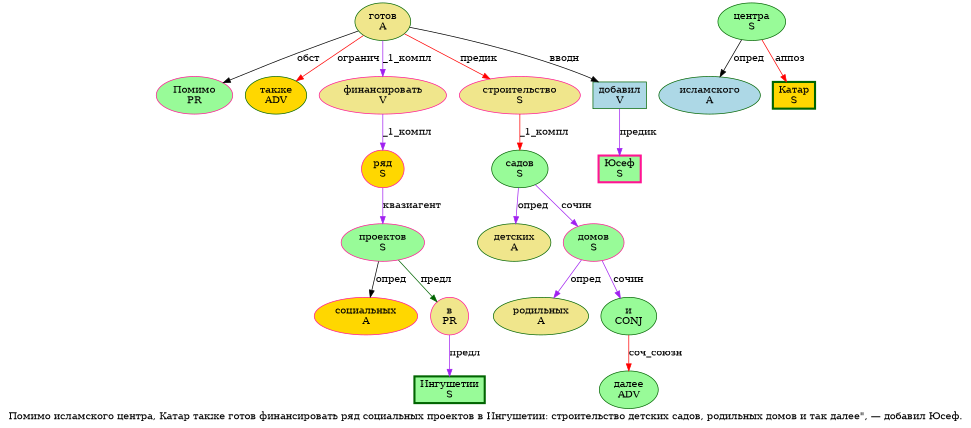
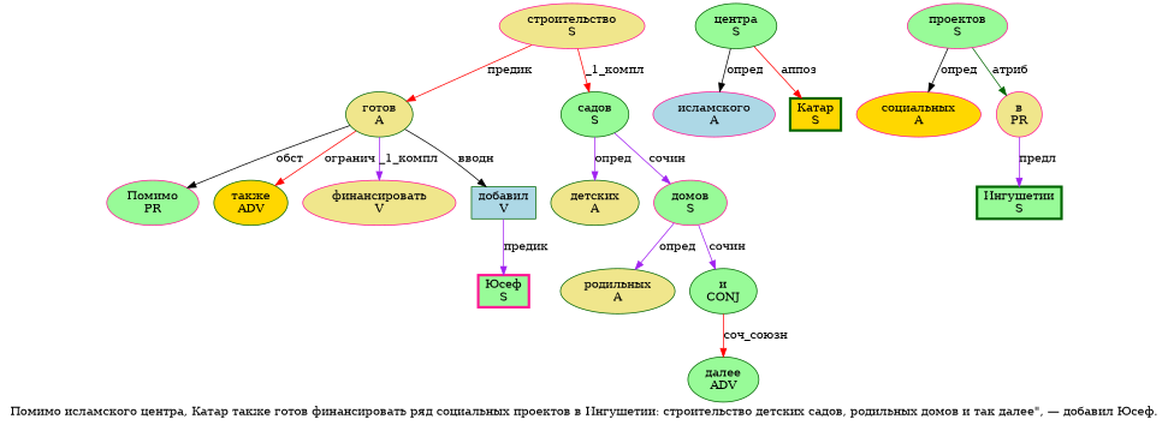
  digraph {
    label="Помимо исламского центра, Катар также готов финансировать ряд социальных проектов в Ингушетии: строительство детских садов, родильных домов и так далее\", — добавил Юсеф."
    node [color=darkgreen fillcolor=palegreen penwidth=1 shape=ellipse style=filled]
    edge [color=purple]
    n1 [color=deeppink label="Помимо\nPR"]
    n2 [label="центра\nS"]
-   n3 [fillcolor=lightblue label="исламского\nA"]
+   n3 [color=deeppink fillcolor=lightblue label="исламского\nA"]
    n4 [fillcolor=gold label="Катар\nS" penwidth=3 shape=box]
    n5 [fillcolor=gold label="также\nADV"]
    n6 [fillcolor=khaki label="готов\nA"]
    n7 [color=deeppink fillcolor=khaki label="финансировать\nV"]
    n8 [color=deeppink fillcolor=khaki label="строительство\nS"]
    n9 [fillcolor=lightblue label="добавил\nV" shape=box]
-   n10 [color=deeppink fillcolor=gold label="ряд\nS"]
    n11 [label="садов\nS"]
    n12 [color=deeppink label="Юсеф\nS" penwidth=3 shape=box]
    n13 [color=deeppink label="проектов\nS"]
    n14 [color=deeppink fillcolor=gold label="социальных\nA"]
    n15 [color=deeppink fillcolor=khaki label="в\nPR"]
    n16 [label="Ингушетии\nS" penwidth=3 shape=box]
    n17 [fillcolor=khaki label="детских\nA"]
    n18 [color=deeppink label="домов\nS"]
    n19 [fillcolor=khaki label="родильных\nA"]
    n20 [label="и\nCONJ"]
    n21 [label="далее\nADV"]
    n2 -> n3 [color=black label="опред"]
    n2 -> n4 [color=red label="аппоз"]
    n6 -> n1 [color=black label="обст"]
    n6 -> n5 [color=red label="огранич"]
    n6 -> n7 [label="_1_компл"]
-   n6 -> n8 [color=red label="предик"]
+   n8 -> n6 [color=red label="предик"]
    n6 -> n9 [color=black label="вводн"]
-   n7 -> n10 [label="_1_компл"]
    n8 -> n11 [color=red label="_1_компл"]
    n9 -> n12 [label="предик"]
-   n10 -> n13 [label="квазиагент"]
    n11 -> n17 [label="опред"]
    n11 -> n18 [label="сочин"]
    n13 -> n14 [color=black label="опред"]
-   n13 -> n15 [color=darkgreen label="предл"]
+   n13 -> n15 [color=darkgreen label="атриб"]
    n15 -> n16 [label="предл"]
    n18 -> n19 [label="опред"]
    n18 -> n20 [label="сочин"]
    n20 -> n21 [color=red label="соч_союзн"]
  }
